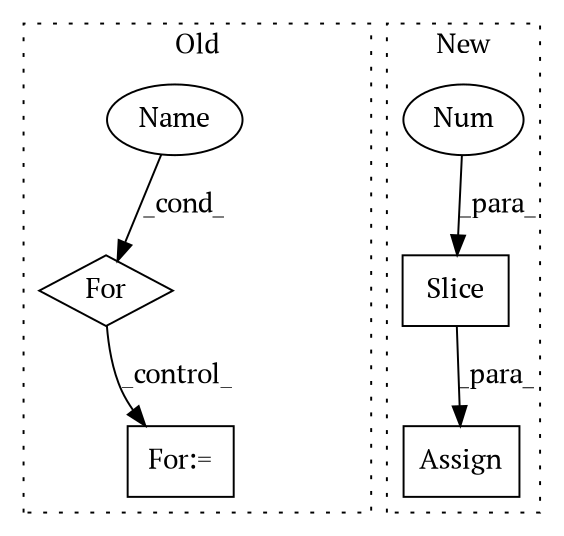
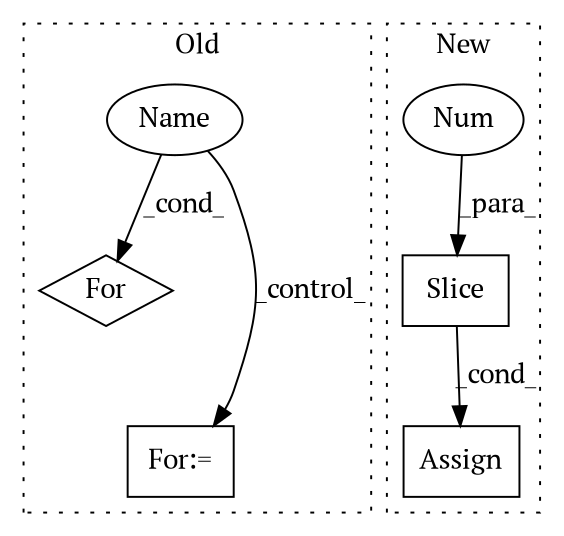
  digraph {
    fontname="PT Serif"
    node [fontname="PT Serif" s=1925 shape=box]
    edge [fontname="PT Serif"]
    n1 [a=107 l="4,5" label=For s="1241,1265" shape=diamond]
    n2 [a=87 l=5 label=Name s=1245 shape=ellipse]
    n3 [a=68 l=3 label="For:=" s=1273]
    n4 [a=80 l=4 label=Slice]
    n5 [a=76 l=1 label=Num shape=ellipse]
    n6 [a=63 l="16,0" label=Assign s="1914,0"]
    subgraph cluster_1 {
      label=Old
      style=dotted
      n1
      n2
      n3
    }
    subgraph cluster_2 {
      label=New
      style=dotted
      n4
      n5
      n6
    }
-   n1 -> n3 [label=_control_]
+   n2 -> n3 [label=_control_]
    n2 -> n1 [label=_cond_]
-   n4 -> n6 [label=_para_]
+   n4 -> n6 [label=_cond_]
    n5 -> n4 [label=_para_]
  }
